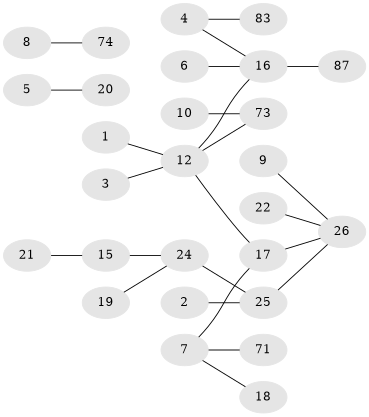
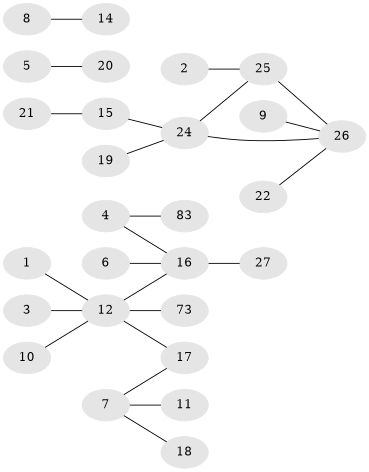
  graph {
    rankdir=LR
    node [color=gray90 style=filled]
    edge [weight=1.0]
    1
    12
    16
    17
    n5 [label=73]
    2
    25
    26
    3
    4
    n11 [label=83]
-   27 [label=87]
+   27
    5
    20
    6
    7
-   11 [label=71]
+   11
    18
    8
-   14 [label=74]
+   14
    9
    10
    15
    24
    19
    21
    22
    1 -- 12
    12 -- 16
    12 -- 17
    12 -- n5
    16 -- 27
-   17 -- 26
+   24 -- 26
    2 -- 25
    25 -- 26
    3 -- 12
    4 -- 16
    4 -- n11
    5 -- 20
    6 -- 16
    7 -- 17
    7 -- 11
    7 -- 18
    8 -- 14
    9 -- 26
-   10 -- n5
+   10 -- 12
    15 -- 24
    24 -- 25
    19 -- 24
    21 -- 15
    22 -- 26
  }
